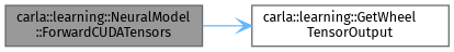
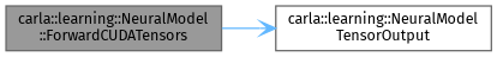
  digraph {
    rankdir=LR
    fontname="Fira Sans"
    node [fontname="Fira Sans" fontsize=10 shape=box style=filled]
    n1 [color=gray40 fillcolor=grey60 fontcolor=black height=0.2 label="carla::learning::NeuralModel\l::ForwardCUDATensors" width=0.4]
-   n2 [color=grey40 fillcolor=white height=0.2 label="carla::learning::GetWheel\lTensorOutput" width=0.4]
+   n2 [color=grey40 fillcolor=white height=0.2 label="carla::learning::NeuralModel\lTensorOutput" width=0.4]
    n1 -> n2 [color=steelblue1 fontname="Fira Sans" fontsize=10 labelfontname=Helvetica labelfontsize=10 style=solid arrowhead=vee]
  }
